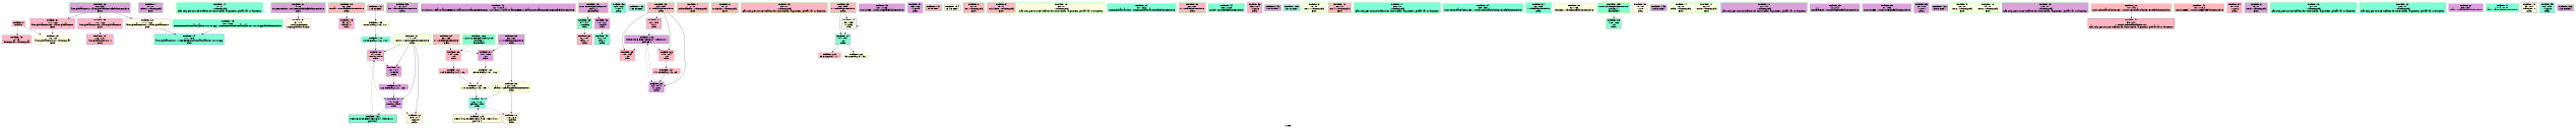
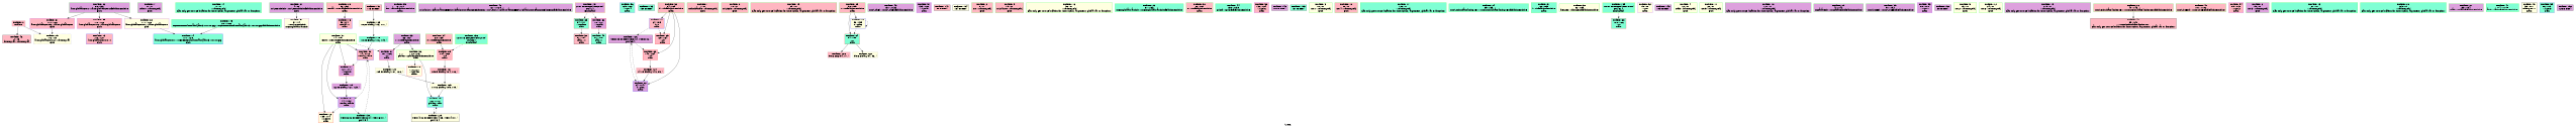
  digraph {
    label=SVFG
    node [color=green fillcolor=lightpink shape=record style=filled]
    edge [style=solid]
    n1 [color=grey label="{NodeID: 0\nNullPtr}"]
    n2 [color=black label="{NodeID: 46\n2\<--3\ndummyVal\<--dummyVal\n}"]
    n3 [color=blue fillcolor=lightyellow label="{NodeID: 75\n172\<--3\nllvm.global_ctors_2\<--dummyVal\nGlob }" style="dotted,filled"]
    n4 [fillcolor=plum label="{NodeID: 7\n17\<--1\nstdout\<--dummyObj\nGlob }"]
    n5 [fillcolor=aquamarine label="{NodeID: 14\n77\<--1\n\<--dummyObj\nCan only get source location for instruction, argument, global var or function.}"]
    n6 [fillcolor=plum label="{NodeID: 21\n4\<--6\n_ZStL8__ioinit\<--_ZStL8__ioinit_field_insensitive\nGlob }"]
    n7 [color=purple fillcolor=lightyellow label="{NodeID: 51\n37\<--4\n\<--_ZStL8__ioinit\n__cxx_global_var_init\n}"]
    n8 [label="{NodeID: 28\n56\<--57\nretval\<--retval_field_insensitive\nmain\n}"]
    n9 [color=blue label="{NodeID: 76\n56\<--77\nretval\<--\nmain\n}"]
    n10 [color=grey fillcolor=aquamarine label="{NodeID: 118\n118 = Binary(116, 119, )\n}"]
    n11 [color=blue label="{NodeID: 80\n74\<--118\nresult\<--div8\nmain\n}"]
    n12 [color=blue fillcolor=plum label="{NodeID: 81\n74\<--122\nresult\<--div9\nmain\n}"]
    n13 [color=red fillcolor=plum label="{NodeID: 71\n121\<--74\n\<--result\nmain\n}"]
    n14 [color=red fillcolor=lightyellow label="{NodeID: 72\n135\<--74\n\<--result\nmain\n}"]
    n15 [color=black fillcolor=aquamarine label="{NodeID: 130\nMR_16V_2 = PHI(MR_16V_4, MR_16V_1, )\npts\{75 \}\n}"]
    n16 [color=grey fillcolor=plum label="{NodeID: 119\n122 = Binary(121, 123, )\n}"]
    n17 [fillcolor=plum label="{NodeID: 35\n70\<--71\nans\<--ans_field_insensitive\nmain\n}"]
    n18 [color=grey fillcolor=lightyellow label="{NodeID: 125\n110 = Binary(105, 109, )\n}"]
    n19 [color=blue fillcolor=aquamarine label="{NodeID: 79\n72\<--110\nparam\<--div\nmain\n}"]
    n20 [color=red fillcolor=lightyellow label="{NodeID: 70\n112\<--72\n\<--param\nmain\n}"]
    n21 [color=black fillcolor=lightyellow label="{NodeID: 129\nMR_14V_2 = PHI(MR_14V_3, MR_14V_1, )\npts\{73 \}\n}"]
    n22 [fillcolor=plum label="{NodeID: 42\n127\<--128\n_ZStlsISt11char_traitsIcEERSt13basic_ostreamIcT_ES5_PKc\<--_ZStlsISt11char_traitsIcEERSt13basic_ostreamIcT_ES5_PKc_field_insensitive\n}"]
    n23 [color=black fillcolor=aquamarine label="{NodeID: 49\n81\<--78\ncall\<--\nmain\n}"]
    n24 [color=purple fillcolor=aquamarine label="{NodeID: 56\n125\<--20\n\<--.str.4\nmain\n}"]
    n25 [color=red fillcolor=aquamarine label="{NodeID: 63\n84\<--17\n\<--stdout\nmain\n}"]
    n26 [color=black label="{NodeID: 50\n87\<--84\ncall1\<--\nmain\n}"]
    n27 [color=black fillcolor=aquamarine label="{NodeID: 153\n130 = PHI()\n}"]
    n28 [color=blue label="{NodeID: 77\n64\<--89\nii\<--\nmain\n}"]
    n29 [color=black fillcolor=plum label="{NodeID: 128\nMR_8V_3 = PHI(MR_8V_4, MR_8V_2, )\npts\{65 \}\n}"]
    n30 [color=red label="{NodeID: 65\n129\<--64\n\<--ii\nmain\n}"]
    n31 [color=red label="{NodeID: 66\n140\<--64\n\<--ii\nmain\n}"]
    n32 [color=blue fillcolor=plum label="{NodeID: 82\n64\<--141\nii\<--inc\nmain\n}"]
    n33 [color=grey label="{NodeID: 124\n141 = Binary(140, 89, )\n}"]
    n34 [label="{NodeID: 1\n7\<--1\n__dso_handle\<--dummyObj\nGlob }"]
    n35 [label="{NodeID: 8\n18\<--1\n_ZSt3cin\<--dummyObj\nGlob }"]
    n36 [label="{NodeID: 15\n89\<--1\n\<--dummyObj\nCan only get source location for instruction, argument, global var or function.}"]
    n37 [fillcolor=plum label="{NodeID: 22\n26\<--30\nllvm.global_ctors\<--llvm.global_ctors_field_insensitive\nGlob }"]
    n38 [color=purple label="{NodeID: 59\n170\<--26\nllvm.global_ctors_0\<--llvm.global_ctors\nGlob }"]
    n39 [color=purple fillcolor=lightyellow label="{NodeID: 60\n171\<--26\nllvm.global_ctors_1\<--llvm.global_ctors\nGlob }"]
    n40 [color=purple label="{NodeID: 61\n172\<--26\nllvm.global_ctors_2\<--llvm.global_ctors\nGlob }"]
    n41 [color=blue label="{NodeID: 73\n170\<--27\nllvm.global_ctors_0\<--\nGlob }"]
    n42 [color=blue fillcolor=aquamarine label="{NodeID: 74\n171\<--28\nllvm.global_ctors_1\<--_GLOBAL__sub_I_rahuljain1311_1_0.cpp\nGlob }"]
    n43 [label="{NodeID: 29\n58\<--59\nt\<--t_field_insensitive\nmain\n}"]
    n44 [color=red fillcolor=aquamarine label="{NodeID: 64\n94\<--58\n\<--t\nmain\n}"]
    n45 [color=blue fillcolor=lightyellow label="{NodeID: 78\n58\<--95\nt\<--dec\nmain\n}"]
    n46 [color=grey label="{NodeID: 126\n98 = cmp(94, 77, )\n}"]
    n47 [color=grey fillcolor=lightyellow label="{NodeID: 122\n95 = Binary(94, 96, )\n}"]
    n48 [fillcolor=lightyellow label="{NodeID: 36\n72\<--73\nparam\<--param_field_insensitive\nmain\n}"]
    n49 [fillcolor=plum label="{NodeID: 43\n131\<--132\n_ZNSolsEi\<--_ZNSolsEi_field_insensitive\n}"]
    n50 [color=purple fillcolor=plum label="{NodeID: 57\n133\<--22\n\<--.str.5\nmain\n}"]
    n51 [color=black label="{NodeID: 147\n90 = PHI()\n}"]
    n52 [color=black fillcolor=lightyellow label="{NodeID: 154\n134 = PHI()\n}"]
    n53 [label="{NodeID: 2\n8\<--1\n.str\<--dummyObj\nGlob }"]
    n54 [label="{NodeID: 9\n19\<--1\n_ZSt4cout\<--dummyObj\nGlob }"]
    n55 [fillcolor=lightyellow label="{NodeID: 16\n96\<--1\n\<--dummyObj\nCan only get source location for instruction, argument, global var or function.}"]
    n56 [fillcolor=aquamarine label="{NodeID: 23\n31\<--32\n__cxx_global_var_init\<--__cxx_global_var_init_field_insensitive\n}"]
    n57 [label="{NodeID: 30\n60\<--61\nn\<--n_field_insensitive\nmain\n}"]
    n58 [color=grey fillcolor=lightyellow label="{NodeID: 120\n109 = Binary(107, 108, )\n}"]
    n59 [fillcolor=lightyellow label="{NodeID: 37\n74\<--75\nresult\<--result_field_insensitive\nmain\n}"]
    n60 [color=red fillcolor=plum label="{NodeID: 67\n107\<--66\n\<--v\nmain\n}"]
    n61 [fillcolor=aquamarine label="{NodeID: 44\n138\<--139\nprintf\<--printf_field_insensitive\n}"]
    n62 [color=purple label="{NodeID: 58\n136\<--24\n\<--.str.6\nmain\n}"]
    n63 [color=black fillcolor=plum label="{NodeID: 148\n100 = PHI()\n}"]
    n64 [color=black fillcolor=aquamarine label="{NodeID: 155\n137 = PHI()\n}"]
    n65 [fillcolor=lightyellow label="{NodeID: 3\n10\<--1\n.str.1\<--dummyObj\nGlob }"]
    n66 [label="{NodeID: 10\n20\<--1\n.str.4\<--dummyObj\nGlob }"]
    n67 [fillcolor=aquamarine label="{NodeID: 17\n106\<--1\n\<--dummyObj\nCan only get source location for instruction, argument, global var or function.}"]
    n68 [fillcolor=aquamarine label="{NodeID: 24\n35\<--36\n_ZNSt8ios_base4InitC1Ev\<--_ZNSt8ios_base4InitC1Ev_field_insensitive\n}"]
    n69 [fillcolor=aquamarine label="{NodeID: 31\n62\<--63\ni\<--i_field_insensitive\nmain\n}"]
    n70 [color=grey label="{NodeID: 121\n105 = Binary(104, 106, )\n}"]
    n71 [fillcolor=lightyellow label="{NodeID: 38\n82\<--83\nfreopen\<--freopen_field_insensitive\n}"]
    n72 [fillcolor=aquamarine label="{NodeID: 45\n28\<--166\n_GLOBAL__sub_I_rahuljain1311_1_0.cpp\<--_GLOBAL__sub_I_rahuljain1311_1_0.cpp_field_insensitive\n}"]
    n73 [color=yellow fillcolor=aquamarine label="{NodeID: 135\n10V_1 = ENCHI(MR_10V_0)\npts\{67 \}\nFun[main]}" style="double,filled"]
    n74 [color=red fillcolor=aquamarine label="{NodeID: 68\n108\<--66\n\<--v\nmain\n}"]
    n75 [color=purple fillcolor=lightyellow label="{NodeID: 52\n79\<--8\n\<--.str\nmain\n}"]
    n76 [color=black fillcolor=plum label="{NodeID: 149\n103 = PHI()\n}"]
    n77 [fillcolor=lightyellow label="{NodeID: 4\n12\<--1\nstdin\<--dummyObj\nGlob }"]
    n78 [fillcolor=lightyellow label="{NodeID: 11\n22\<--1\n.str.5\<--dummyObj\nGlob }"]
    n79 [fillcolor=plum label="{NodeID: 18\n117\<--1\n\<--dummyObj\nCan only get source location for instruction, argument, global var or function.}"]
    n80 [fillcolor=plum label="{NodeID: 25\n41\<--42\n__cxa_atexit\<--__cxa_atexit_field_insensitive\n}"]
    n81 [label="{NodeID: 32\n64\<--65\nii\<--ii_field_insensitive\nmain\n}"]
    n82 [fillcolor=plum label="{NodeID: 39\n91\<--92\n_ZNSirsERi\<--_ZNSirsERi_field_insensitive\n}"]
    n83 [color=yellow fillcolor=aquamarine label="{NodeID: 136\n12V_1 = ENCHI(MR_12V_0)\npts\{69 \}\nFun[main]}" style="double,filled"]
    n84 [color=red label="{NodeID: 69\n104\<--68\n\<--d\nmain\n}"]
    n85 [color=purple fillcolor=plum label="{NodeID: 53\n80\<--10\n\<--.str.1\nmain\n}"]
    n86 [color=black fillcolor=plum label="{NodeID: 150\n38 = PHI()\n}"]
    n87 [fillcolor=lightyellow label="{NodeID: 5\n13\<--1\n.str.2\<--dummyObj\nGlob }"]
    n88 [fillcolor=lightyellow label="{NodeID: 12\n24\<--1\n.str.6\<--dummyObj\nGlob }"]
    n89 [fillcolor=plum label="{NodeID: 19\n119\<--1\n\<--dummyObj\nCan only get source location for instruction, argument, global var or function.}"]
    n90 [label="{NodeID: 26\n40\<--46\n_ZNSt8ios_base4InitD1Ev\<--_ZNSt8ios_base4InitD1Ev_field_insensitive\n}"]
    n91 [color=black label="{NodeID: 47\n39\<--40\n\<--_ZNSt8ios_base4InitD1Ev\nCan only get source location for instruction, argument, global var or function.}"]
    n92 [fillcolor=plum label="{NodeID: 33\n66\<--67\nv\<--v_field_insensitive\nmain\n}"]
    n93 [color=grey fillcolor=lightyellow label="{NodeID: 123\n116 = Binary(113, 117, )\n}"]
    n94 [label="{NodeID: 40\n101\<--102\n_ZNSirsERd\<--_ZNSirsERd_field_insensitive\n}"]
    n95 [color=purple label="{NodeID: 54\n85\<--13\n\<--.str.2\nmain\n}"]
    n96 [color=black label="{NodeID: 151\n113 = PHI()\n}"]
    n97 [fillcolor=plum label="{NodeID: 6\n15\<--1\n.str.3\<--dummyObj\nGlob }"]
    n98 [fillcolor=aquamarine label="{NodeID: 13\n27\<--1\n\<--dummyObj\nCan only get source location for instruction, argument, global var or function.}"]
    n99 [fillcolor=aquamarine label="{NodeID: 20\n123\<--1\n\<--dummyObj\nCan only get source location for instruction, argument, global var or function.}"]
    n100 [fillcolor=plum label="{NodeID: 27\n53\<--54\nmain\<--main_field_insensitive\n}"]
    n101 [label="{NodeID: 34\n68\<--69\nd\<--d_field_insensitive\nmain\n}"]
    n102 [fillcolor=aquamarine label="{NodeID: 41\n114\<--115\nasin\<--asin_field_insensitive\n}"]
    n103 [color=yellow fillcolor=plum label="{NodeID: 131\n2V_1 = ENCHI(MR_2V_0)\npts\{1 \}\nFun[main]}" style="double,filled"]
    n104 [color=red fillcolor=plum label="{NodeID: 62\n78\<--12\n\<--stdin\nmain\n}"]
    n105 [color=black fillcolor=lightyellow label="{NodeID: 48\n55\<--77\nmain_ret\<--\nmain\n}"]
    n106 [color=purple fillcolor=aquamarine label="{NodeID: 55\n86\<--15\n\<--.str.3\nmain\n}"]
    n107 [color=black fillcolor=plum label="{NodeID: 152\n126 = PHI()\n}"]
    n1 -> n2
    n1 -> n3
    n6 -> n7
    n8 -> n9
    n10 -> n11
    n11 -> n12 [style=dashed]
    n11 -> n13 [style=dashed]
    n12 -> n14 [style=dashed]
    n12 -> n15 [style=dashed]
    n13 -> n16
    n15 -> n11 [style=dashed]
    n16 -> n12
    n18 -> n19
-   n19 -> n20 [style=dashed]
    n19 -> n21 [style=dashed]
    n21 -> n19 [style=dashed]
    n25 -> n26
    n28 -> n29 [style=dashed]
-   n29 -> n30 [style=dashed]
+   n28 -> n30 [style=dashed]
    n29 -> n31 [style=dashed]
    n29 -> n32 [style=dashed]
    n31 -> n33
    n32 -> n29 [style=dashed]
    n33 -> n32
    n37 -> n38
    n37 -> n39
    n37 -> n40
    n38 -> n41
    n39 -> n42
    n40 -> n3
    n43 -> n44
    n43 -> n45
    n44 -> n46
    n44 -> n47
    n45 -> n44 [style=dashed]
    n45 -> n45 [style=dashed]
    n48 -> n19
    n48 -> n20
    n58 -> n18
    n59 -> n11
    n59 -> n12
    n59 -> n13
    n59 -> n14
    n59 -> n60 [style=dashed]
    n60 -> n58
    n70 -> n18
    n72 -> n42
    n73 -> n74 [style=dashed]
    n81 -> n28
    n81 -> n30
    n81 -> n31
    n81 -> n32
    n83 -> n84 [style=dashed]
    n84 -> n70
    n90 -> n91
    n92 -> n48
    n92 -> n60
    n93 -> n10
    n96 -> n93
    n101 -> n84
    n103 -> n25 [style=dashed]
    n103 -> n104 [style=dashed]
    n104 -> n23
  }
